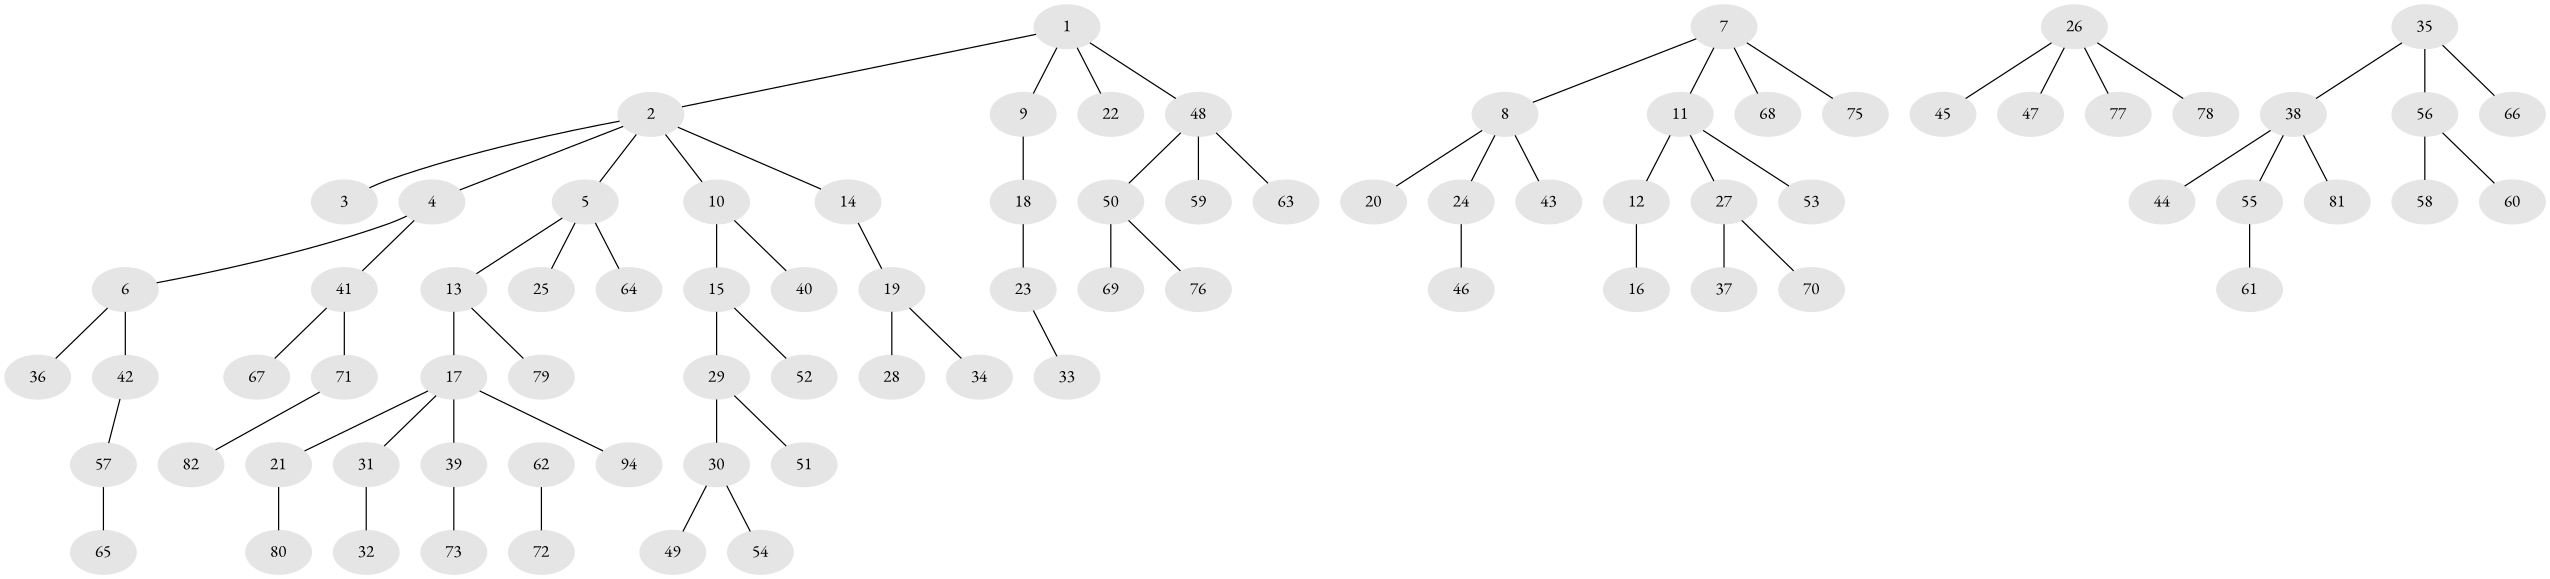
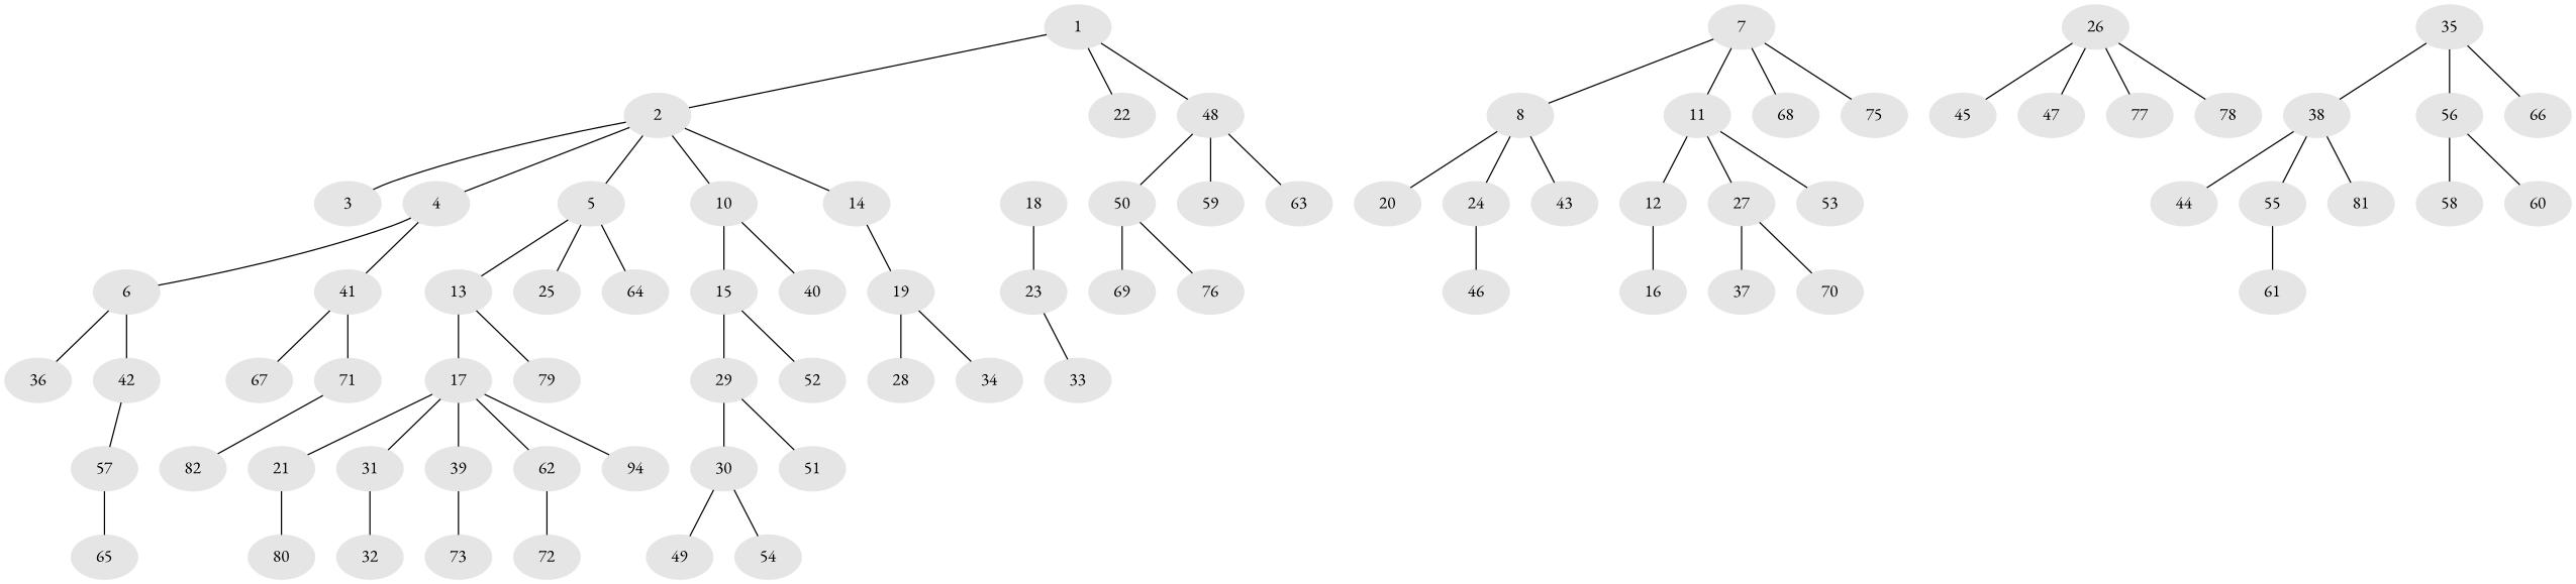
  graph {
    fontname="EB Garamond"
    node [color=gray90 fontname="EB Garamond" style=filled]
    edge [fontname="EB Garamond"]
    1
    2
-   9
    22
    48
    3
    4
    5
    10
    14
    18
    50
    59
    63
    6
    41
    13
    25
    64
    15
    40
    19
    7
    8
    11
    68
    75
    36
    42
    67
    71
    17
    79
    57
    20
    24
    43
    12
    27
    53
    46
    23
    29
    52
    26
    45
    47
    77
    78
    16
    37
    70
    21
    31
    39
    62
    n57 [label=94]
    28
    34
    30
    51
    80
    32
    73
    72
    33
    35
    38
    56
    66
    49
    54
    44
    55
    81
    58
    60
    61
    82
    65
    69
    76
    1 -- 2
-   1 -- 9
    1 -- 22
    1 -- 48
    2 -- 3
    2 -- 4
    2 -- 5
    2 -- 10
    2 -- 14
-   9 -- 18
    48 -- 50
    48 -- 59
    48 -- 63
    4 -- 6
    4 -- 41
    5 -- 13
    5 -- 25
    5 -- 64
    10 -- 15
    10 -- 40
    14 -- 19
    18 -- 23
    50 -- 69
    50 -- 76
    6 -- 36
    6 -- 42
    41 -- 67
    41 -- 71
    13 -- 17
    13 -- 79
    15 -- 29
    15 -- 52
    19 -- 28
    19 -- 34
    7 -- 8
    7 -- 11
    7 -- 68
    7 -- 75
    8 -- 20
    8 -- 24
    8 -- 43
    11 -- 12
    11 -- 27
    11 -- 53
    42 -- 57
    71 -- 82
    17 -- 21
    17 -- 31
    17 -- 39
+   17 -- 62
    17 -- n57
    57 -- 65
    24 -- 46
    12 -- 16
    27 -- 37
    27 -- 70
    23 -- 33
    29 -- 30
    29 -- 51
    26 -- 45
    26 -- 47
    26 -- 77
    26 -- 78
    21 -- 80
    31 -- 32
    39 -- 73
    62 -- 72
    30 -- 49
    30 -- 54
    35 -- 38
    35 -- 56
    35 -- 66
    38 -- 44
    38 -- 55
    38 -- 81
    56 -- 58
    56 -- 60
    55 -- 61
  }
